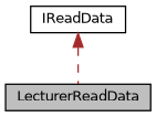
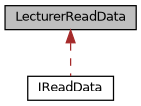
  digraph {
    node [color=black fontname=Helvetica fontsize=10 shape=record style=filled]
    n1 [fillcolor=grey75 fontcolor=black height=0.2 label=LecturerReadData width=0.4]
    n2 [fillcolor=white height=0.2 label=IReadData width=0.4]
-   n2 -> n1 [color=brown dir=back fontname=Helvetica fontsize=10 labelfontname=Helvetica labelfontsize=10 style=dashed]
+   n1 -> n2 [color=brown dir=back fontname=Helvetica fontsize=10 labelfontname=Helvetica labelfontsize=10 style=dashed]
  }
